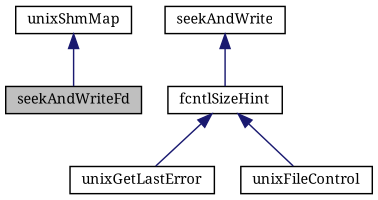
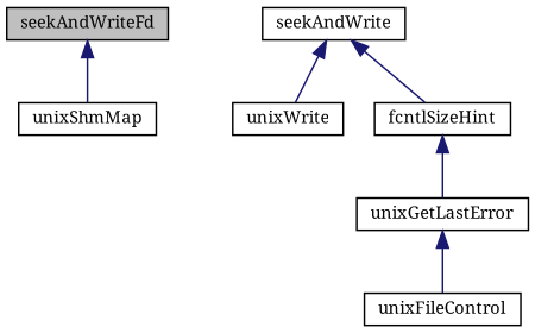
  digraph {
    fontname="Noto Serif"
    rankdir=TB
    node [color=black fillcolor=white fontname="Noto Serif" fontsize=10 shape=record style=filled]
    edge [color=midnightblue dir=back fontname="Noto Serif" fontsize=10 labelfontname=FreeSans labelfontsize=10 style=solid]
    n1 [fillcolor=grey75 fontcolor=black height=0.2 label=seekAndWriteFd width=0.4]
    n2 [height=0.2 label=unixShmMap width=0.4]
    n3 [height=0.2 label=seekAndWrite width=0.4]
+   n4 [height=0.2 label=unixWrite width=0.4]
    n5 [height=0.2 label=fcntlSizeHint width=0.4]
    n6 [height=0.2 label=unixGetLastError width=0.4]
    n7 [height=0.2 label=unixFileControl width=0.4]
-   n2 -> n1
+   n1 -> n2
+   n3 -> n4
    n3 -> n5
    n5 -> n6
-   n5 -> n7
+   n6 -> n7
  }
